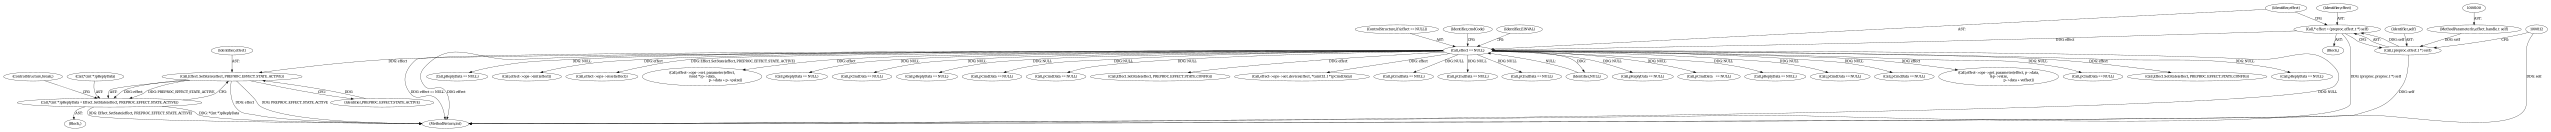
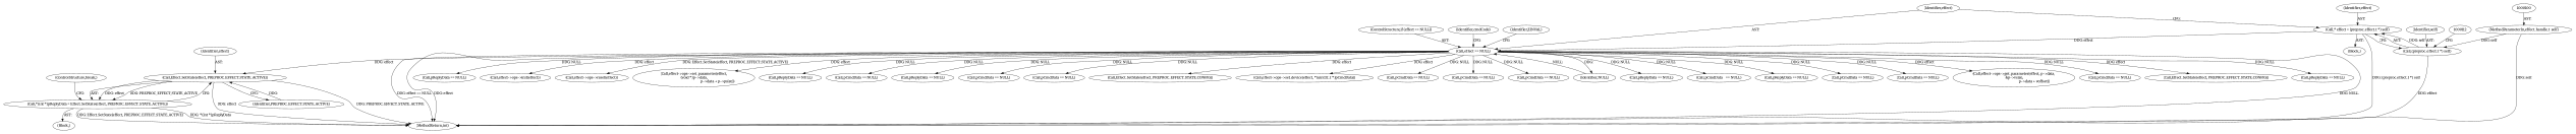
  digraph {
    fontname=Merriweather
    node [fontname=Merriweather]
    edge [fontname=Merriweather]
    n1 [label="(Call,Effect_SetState(effect, PREPROC_EFFECT_STATE_ACTIVE))"]
    n2 [label="(Call,*(int *)pReplyData = Effect_SetState(effect, PREPROC_EFFECT_STATE_ACTIVE))"]
    n3 [label="(Identifier,PREPROC_EFFECT_STATE_ACTIVE)"]
    n4 [label="(MethodReturn,int)"]
    n5 [label="(Block,)"]
    n6 [label="(Call,effect == NULL)"]
    n7 [label="(Call,pReplyData == NULL)"]
    n8 [label="(Call,effect->ops->init(effect))"]
    n9 [label="(Call,effect->ops->reset(effect))"]
    n10 [label="(Call,effect->ops->set_parameter(effect,\n (void *)p->data,\n                                                                p->data + p->psize))"]
    n11 [label="(Call,pReplyData == NULL)"]
    n12 [label="(Call,pCmdData == NULL)"]
    n13 [label="(Call,pReplyData == NULL)"]
    n14 [label="(Call,pCmdData == NULL)"]
    n15 [label="(Call,pCmdData == NULL)"]
    n16 [label="(Call,Effect_SetState(effect, PREPROC_EFFECT_STATE_CONFIG))"]
    n17 [label="(Call,effect->ops->set_device(effect, *(uint32_t *)pCmdData))"]
    n18 [label="(Call,pCmdData == NULL)"]
    n19 [label="(Call,pCmdData == NULL)"]
    n20 [label="(Call,pCmdData == NULL)"]
    n21 [label="(Identifier,NULL)"]
    n22 [label="(Call,pReplyData == NULL)"]
    n23 [label="(Call,pCmdData    == NULL)"]
    n24 [label="(Call,pReplyData == NULL)"]
    n25 [label="(Call,pCmdData == NULL)"]
    n26 [label="(Call,pCmdData == NULL)"]
    n27 [label="(Call,effect->ops->get_parameter(effect, p->data,\n &p->vsize,\n                                                       p->data + voffset))"]
    n28 [label="(Call,pCmdData == NULL)"]
    n29 [label="(Call,Effect_SetState(effect, PREPROC_EFFECT_STATE_CONFIG))"]
    n30 [label="(Call,pReplyData == NULL)"]
    n31 [label="(ControlStructure,if (effect == NULL))"]
    n32 [label="(Call,* effect = (preproc_effect_t *) self)"]
    n33 [label="(Call,(preproc_effect_t *) self)"]
    n34 [label="(Block,)"]
    n35 [label="(Identifier,self)"]
    n36 [label="(MethodParameterIn,effect_handle_t  self)"]
    1000100
    n38 [label="(Identifier,cmdCode)"]
    n39 [label="(Identifier,EINVAL)"]
    n40 [label="(Identifier,effect)"]
    n41 [label="(Identifier,effect)"]
    n42 [label="(ControlStructure,break;)"]
-   n43 [label="(Call,*(int *)pReplyData)"]
    n44 [label="(Identifier,effect)"]
    1000112
    n1 -> n2 [label="AST: "]
    n1 -> n2 [label="DDG: effect"]
    n1 -> n2 [label="DDG: PREPROC_EFFECT_STATE_ACTIVE"]
    n1 -> n3 [label="CFG: "]
    n1 -> n4 [label="DDG: effect"]
    n1 -> n4 [label="DDG: PREPROC_EFFECT_STATE_ACTIVE"]
    n2 -> n1 [label="CFG: "]
    n2 -> n4 [label="DDG: *(int *)pReplyData"]
    n2 -> n4 [label="DDG: Effect_SetState(effect, PREPROC_EFFECT_STATE_ACTIVE)"]
    n2 -> n5 [label="AST: "]
    n3 -> n1 [label="DDG: "]
    n6 -> n1 [label="DDG: effect"]
    n6 -> n4 [label="DDG: effect == NULL"]
    n6 -> n4 [label="DDG: effect"]
    n6 -> n4 [label="DDG: NULL"]
    n6 -> n7 [label="DDG: NULL"]
    n6 -> n8 [label="DDG: effect"]
    n6 -> n9 [label="DDG: Effect_SetState(effect, PREPROC_EFFECT_STATE_ACTIVE)"]
    n6 -> n10 [label="DDG: effect"]
    n6 -> n11 [label="DDG: NULL"]
    n6 -> n12 [label="DDG: NULL"]
    n6 -> n13 [label="DDG: NULL"]
    n6 -> n14 [label="DDG: NULL"]
    n6 -> n15 [label="DDG: NULL"]
    n6 -> n16 [label="DDG: effect"]
    n6 -> n17 [label="DDG: effect"]
    n6 -> n18 [label="DDG: NULL"]
    n6 -> n19 [label="DDG: NULL"]
    n6 -> n20 [label="DDG: NULL"]
    n6 -> n21 [label="DDG: "]
    n6 -> n22 [label="DDG: NULL"]
    n6 -> n23 [label="DDG: NULL"]
    n6 -> n24 [label="DDG: NULL"]
    n6 -> n25 [label="DDG: NULL"]
    n6 -> n26 [label="DDG: NULL"]
    n6 -> n27 [label="DDG: effect"]
    n6 -> n28 [label="DDG: NULL"]
    n6 -> n29 [label="DDG: effect"]
    n6 -> n30 [label="DDG: NULL"]
    n21 -> n6 [label="NULL: "]
    n31 -> n6 [label="AST: "]
-   n32 -> n4 [label="DDG: (preproc_preproc_t *) self"]
+   n32 -> n4 [label="DDG: (preproc_effect_t *) self"]
    n32 -> n6 [label="DDG: effect"]
    n32 -> n33 [label="CFG: "]
    n32 -> n34 [label="AST: "]
-   n33 -> n4 [label="DDG: self"]
+   n33 -> n4 [label="DDG: effect"]
    n33 -> n32 [label="AST: "]
    n33 -> n32 [label="DDG: self"]
    n35 -> n33 [label="AST: "]
-   1000112 -> n4 [label="DDG: self"]
+   n36 -> n4 [label="DDG: self"]
    n36 -> n33 [label="DDG: self"]
    1000100 -> n36 [label="AST: "]
    n38 -> n6 [label="CFG: "]
    n39 -> n6 [label="CFG: "]
    n40 -> n1 [label="AST: "]
    n41 -> n32 [label="AST: "]
    n42 -> n2 [label="CFG: "]
-   n43 -> n2 [label="AST: "]
    n44 -> n6 [label="AST: "]
    n44 -> n32 [label="CFG: "]
    1000112 -> n33 [label="CFG: "]
  }
